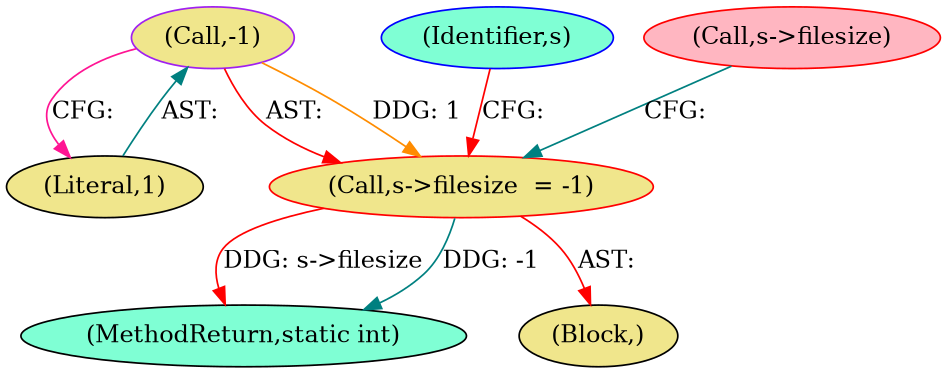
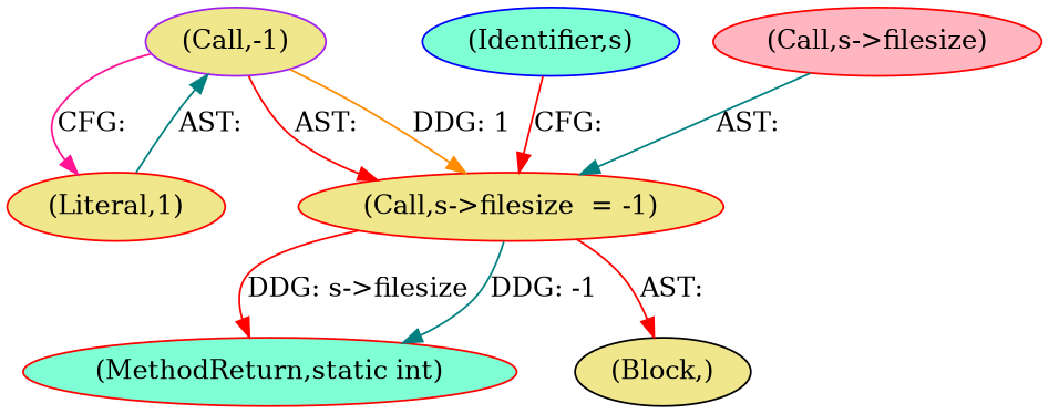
  digraph {
    node [color=black fillcolor=khaki style=filled]
    edge [color=red]
    n1 [color=red label="(Call,s->filesize  = -1)"]
-   n2 [fillcolor=aquamarine label="(MethodReturn,static int)"]
+   n2 [color=red fillcolor=aquamarine label="(MethodReturn,static int)"]
    n3 [label="(Block,)"]
    n4 [color=purple label="(Call,-1)"]
-   n5 [label="(Literal,1)"]
+   n5 [color=red label="(Literal,1)"]
    n6 [color=blue fillcolor=aquamarine label="(Identifier,s)"]
    n7 [color=red fillcolor=lightpink label="(Call,s->filesize)"]
    n1 -> n2 [label="DDG: s->filesize"]
    n1 -> n2 [color=teal label="DDG: -1"]
    n1 -> n3 [label="AST: "]
    n4 -> n1 [label="AST: "]
    n4 -> n1 [color=darkorange label="DDG: 1"]
    n4 -> n5 [color=deeppink label="CFG: "]
    n5 -> n4 [color=teal label="AST: "]
    n6 -> n1 [label="CFG: "]
-   n7 -> n1 [color=teal label="CFG: "]
+   n7 -> n1 [color=teal label="AST: "]
  }
